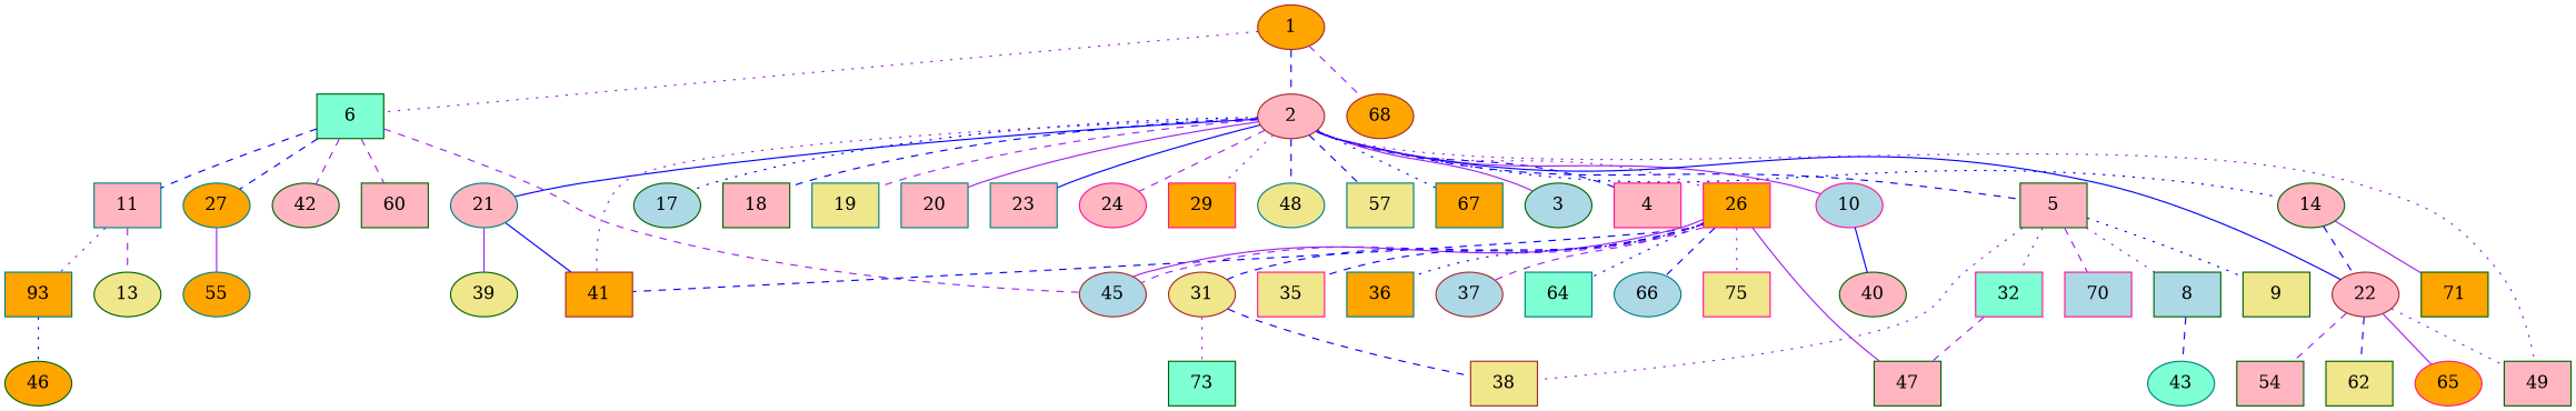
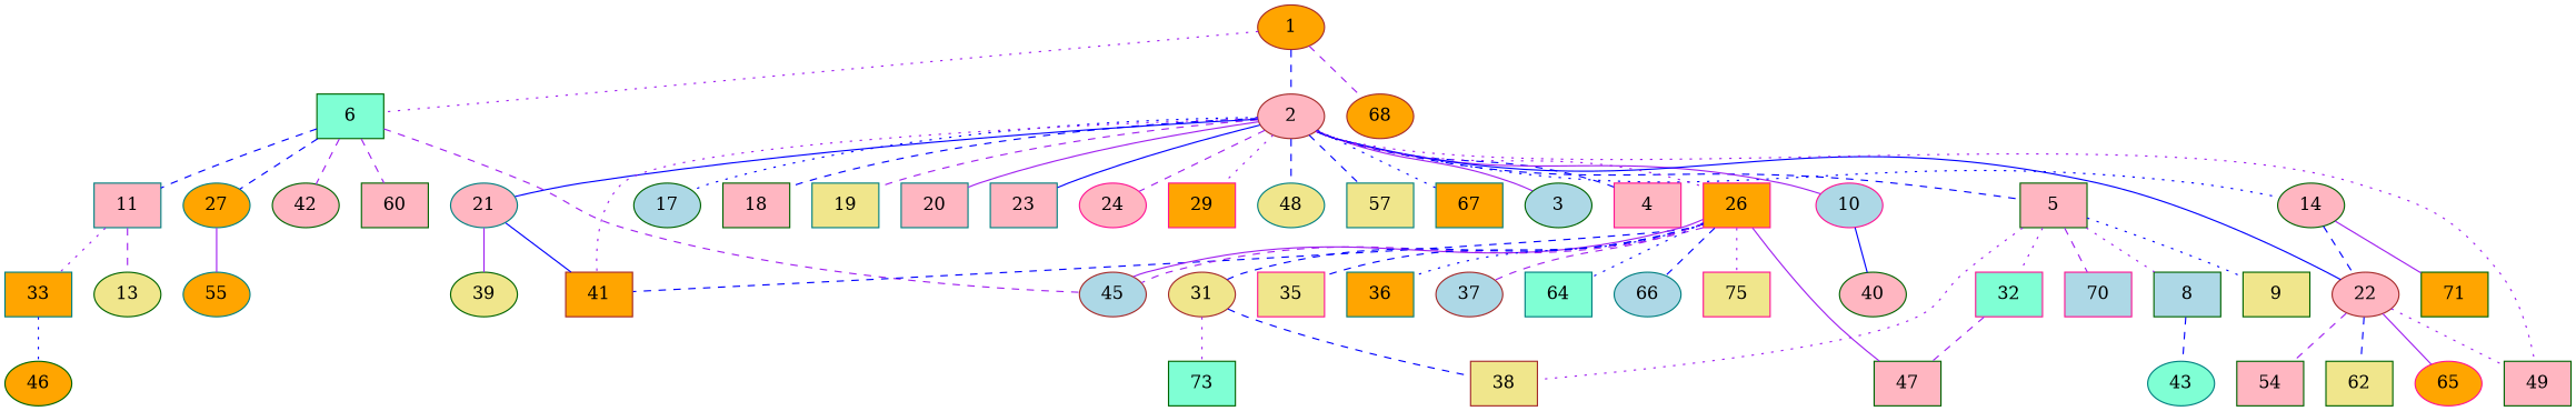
  graph {
    node [color=darkgreen fillcolor=lightpink shape=box style=filled]
    edge [color=purple style=dashed]
    1 [color=brown fillcolor=orange shape=ellipse super="+7"]
    2 [color=brown shape=ellipse super="+56"]
    6 [fillcolor=aquamarine super="+30"]
    68 [color=brown fillcolor=orange shape=ellipse]
    3 [fillcolor=lightblue shape=ellipse super="+12"]
    4 [color=deeppink]
    5 [super="+28"]
    10 [color=deeppink fillcolor=lightblue shape=ellipse super="+52"]
    14 [shape=ellipse super="+44"]
    17 [fillcolor=lightblue shape=ellipse]
    18
    19 [color=teal fillcolor=khaki]
    20 [color=teal]
    21 [color=teal shape=ellipse super="+34"]
    22 [color=brown shape=ellipse super="+25"]
    23 [color=teal]
    24 [color=deeppink shape=ellipse]
    26 [color=deeppink fillcolor=orange super="+72"]
    29 [color=deeppink fillcolor=orange]
    41 [color=brown fillcolor=orange super="+50"]
    48 [color=teal fillcolor=khaki shape=ellipse super="+63"]
    49
    57 [color=teal fillcolor=khaki]
    67 [color=teal fillcolor=orange]
    11 [color=teal]
    27 [color=teal fillcolor=orange shape=ellipse super="+53"]
    42 [shape=ellipse]
    45 [color=brown fillcolor=lightblue shape=ellipse super="+58"]
    60
    8 [fillcolor=lightblue super="+15"]
    9 [fillcolor=khaki]
    32 [color=deeppink fillcolor=aquamarine super="+51"]
    38 [color=brown fillcolor=khaki]
    70 [color=deeppink fillcolor=lightblue]
    40 [shape=ellipse]
    71 [fillcolor=orange super="+74"]
    39 [fillcolor=khaki shape=ellipse]
    54
    62 [fillcolor=khaki]
    65 [color=deeppink fillcolor=orange shape=ellipse]
    31 [color=brown fillcolor=khaki shape=ellipse super="+59"]
    35 [color=deeppink fillcolor=khaki]
    36 [color=teal fillcolor=orange]
    37 [color=brown fillcolor=lightblue shape=ellipse]
    47
    64 [color=teal fillcolor=aquamarine]
    66 [color=teal fillcolor=lightblue shape=ellipse super="+69"]
    75 [color=deeppink fillcolor=khaki]
    43 [color=teal fillcolor=aquamarine shape=ellipse]
    13 [fillcolor=khaki shape=ellipse super="+16"]
-   33 [color=teal fillcolor=orange super="+61" label=93]
+   33 [color=teal fillcolor=orange super="+61"]
    55 [color=teal fillcolor=orange shape=ellipse]
    46 [fillcolor=orange shape=ellipse]
    73 [fillcolor=aquamarine]
    1 -- 2 [color=blue]
    1 -- 6 [style=dotted]
    1 -- 68
    2 -- 3 [style=solid]
    2 -- 4 [color=blue]
    2 -- 5 [color=blue]
    2 -- 10 [style=solid]
    2 -- 14 [color=blue style=dotted weight=2]
    2 -- 17 [color=blue style=dotted]
    2 -- 18 [color=blue]
    2 -- 19
    2 -- 20 [style=solid]
    2 -- 21 [color=blue style=solid weight=2]
    2 -- 22 [color=blue style=solid]
    2 -- 23 [color=blue style=solid]
    2 -- 24
    2 -- 26 [style=dotted]
    2 -- 29 [style=dotted]
    2 -- 41 [style=dotted]
    2 -- 48 [color=blue]
    2 -- 49 [style=dotted]
    2 -- 57 [color=blue]
    2 -- 67 [color=blue style=dotted]
    6 -- 11 [color=blue]
    6 -- 27 [color=blue]
    6 -- 42
    6 -- 45
    6 -- 60
    5 -- 8 [style=dotted]
    5 -- 9 [color=blue style=dotted]
    5 -- 32 [style=dotted]
    5 -- 38 [style=dotted]
    5 -- 70
    10 -- 40 [color=blue style=solid]
    14 -- 22 [color=blue]
    14 -- 71 [style=solid]
    21 -- 41 [color=blue style=solid]
    21 -- 39 [style=solid]
    22 -- 49 [style=dotted]
    22 -- 54
    22 -- 62 [color=blue]
    22 -- 65 [style=solid]
    26 -- 41 [color=blue]
    26 -- 45 [style=solid]
    26 -- 45
    26 -- 31 [color=blue]
    26 -- 35 [color=blue]
    26 -- 36 [color=blue style=dotted]
    26 -- 37
    26 -- 47 [style=solid]
    26 -- 64 [color=blue style=dotted]
    26 -- 66 [color=blue]
    26 -- 75 [style=dotted]
    11 -- 13
    11 -- 33 [style=dotted]
    27 -- 55 [style=solid]
    8 -- 43 [color=blue]
    32 -- 47
    31 -- 38 [color=blue]
    31 -- 73 [style=dotted]
    33 -- 46 [color=blue style=dotted]
  }
